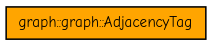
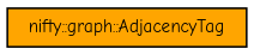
  digraph {
    rankdir=TB
    fontname="Comic Neue"
-   n1 [color=black fillcolor=orange fontname="Comic Neue" fontsize=10 height=0.2 label="graph::graph::AdjacencyTag" shape=record style=filled width=0.4]
+   n1 [color=black fillcolor=orange fontname="Comic Neue" fontsize=10 height=0.2 label="nifty::graph::AdjacencyTag" shape=record style=filled width=0.4]
  }
